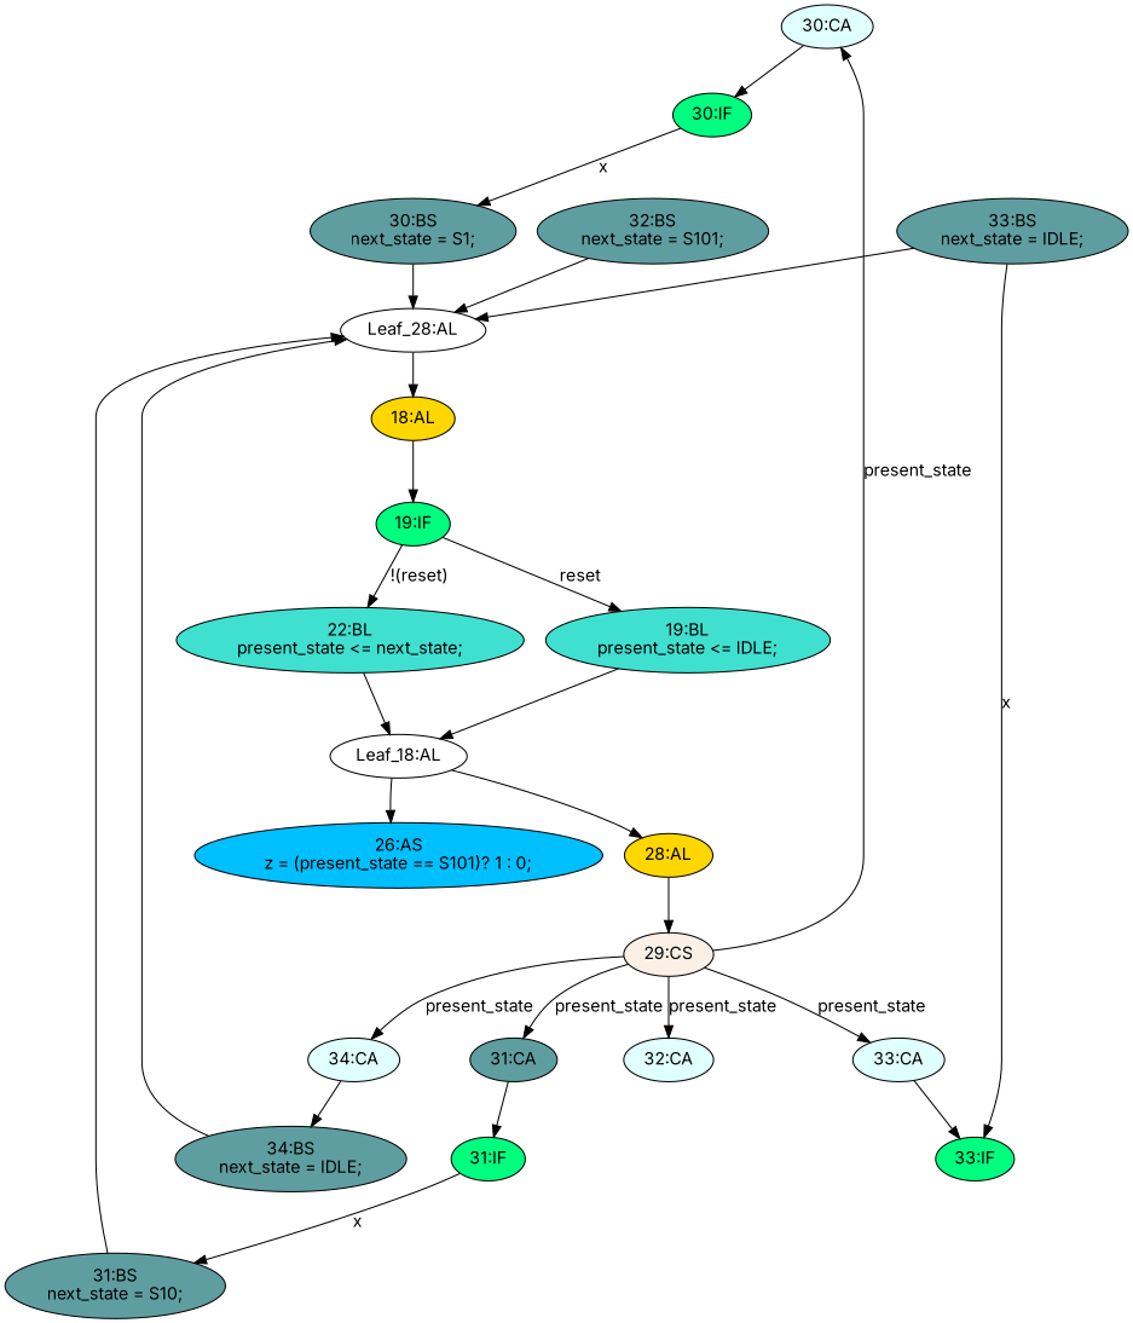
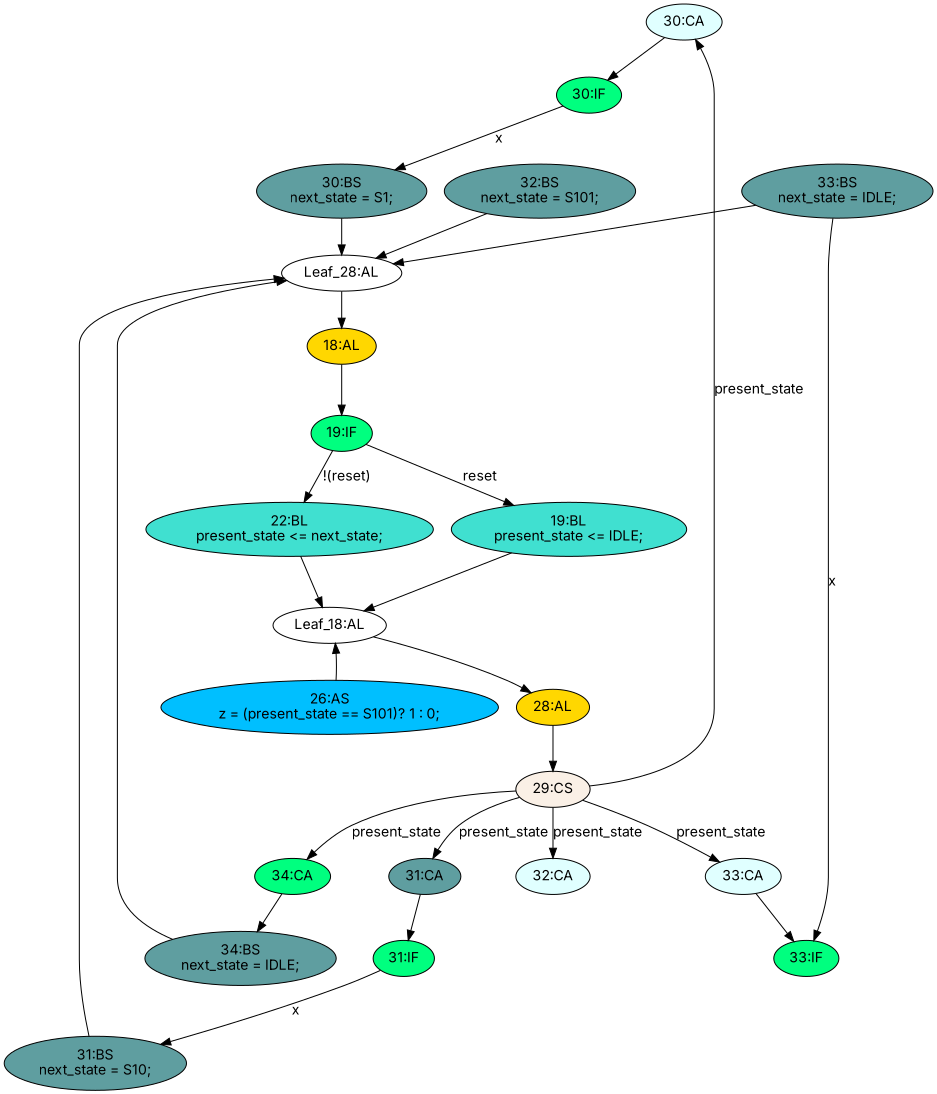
  strict digraph {
    fontname=Inter
    node [fillcolor=cadetblue fontname=Inter statements="[]" style=filled typ=Case]
    edge [cond="[]" fontname=Inter lineno=None]
    n1 [ast="<pyverilog.vparser.ast.Case object at 0x7f7ef89a6090>" fillcolor=lightcyan label="30:CA"]
    n2 [ast="<pyverilog.vparser.ast.IfStatement object at 0x7f7ef8c607d0>" fillcolor=springgreen label="30:IF" typ=IfStatement]
    n3 [ast="<pyverilog.vparser.ast.BlockingSubstitution object at 0x7f7ef8c60650>" label="30:BS\nnext_state = S1;" statements="[<pyverilog.vparser.ast.BlockingSubstitution object at 0x7f7ef8c60650>]" typ=BlockingSubstitution]
    n4 [def_var="['next_state']" label="Leaf_28:AL" fillcolor="" statements="" style="" typ=""]
    n5 [def_var="['present_state']" label="Leaf_18:AL" fillcolor="" statements="" style="" typ=""]
    n6 [ast="<pyverilog.vparser.ast.Always object at 0x7f7ef89a6290>" clk_sens=False fillcolor=gold label="28:AL" sens="['present_state', 'x']" typ=Always use_var="['x', 'present_state']"]
    n7 [ast="<pyverilog.vparser.ast.Assign object at 0x7f7ef89a6750>" def_var="['z']" fillcolor=deepskyblue label="26:AS\nz = (present_state == S101)? 1 : 0;" typ=Assign use_var="['present_state']"]
    n8 [ast="<pyverilog.vparser.ast.CaseStatement object at 0x7f7ef8858f10>" fillcolor=linen label="29:CS" typ=CaseStatement]
    n9 [ast="<pyverilog.vparser.ast.Case object at 0x7f7ef8c60d10>" label="31:CA"]
    n10 [ast="<pyverilog.vparser.ast.Case object at 0x7f7ef8858cd0>" fillcolor=lightcyan label="32:CA"]
-   n11 [ast="<pyverilog.vparser.ast.Case object at 0x7f7ef8858290>" fillcolor=lightcyan label="34:CA"]
+   n11 [ast="<pyverilog.vparser.ast.Case object at 0x7f7ef8858290>" fillcolor=springgreen label="34:CA"]
    n12 [ast="<pyverilog.vparser.ast.Case object at 0x7f7ef8858610>" fillcolor=lightcyan label="33:CA"]
    n13 [ast="<pyverilog.vparser.ast.Block object at 0x7f7ef89b1550>" fillcolor=turquoise label="22:BL\npresent_state <= next_state;" statements="[<pyverilog.vparser.ast.NonblockingSubstitution object at 0x7f7ef89b1250>]" typ=Block]
    n14 [ast="<pyverilog.vparser.ast.BlockingSubstitution object at 0x7f7ef8858810>" label="32:BS\nnext_state = S101;" statements="[<pyverilog.vparser.ast.BlockingSubstitution object at 0x7f7ef8858810>]" typ=BlockingSubstitution]
    n15 [ast="<pyverilog.vparser.ast.Always object at 0x7f7ef89a3e10>" clk_sens=True fillcolor=gold label="18:AL" sens="['clk']" typ=Always use_var="['reset', 'next_state']"]
    n16 [ast="<pyverilog.vparser.ast.IfStatement object at 0x7f7ef894e4d0>" fillcolor=springgreen label="19:IF" typ=IfStatement]
    n17 [ast="<pyverilog.vparser.ast.BlockingSubstitution object at 0x7f7ef88583d0>" label="31:BS\nnext_state = S10;" statements="[<pyverilog.vparser.ast.BlockingSubstitution object at 0x7f7ef88583d0>]" typ=BlockingSubstitution]
    n18 [ast="<pyverilog.vparser.ast.Block object at 0x7f7ef89a3ed0>" fillcolor=turquoise label="19:BL\npresent_state <= IDLE;" statements="[<pyverilog.vparser.ast.NonblockingSubstitution object at 0x7f7ef894ecd0>]" typ=Block]
    n19 [ast="<pyverilog.vparser.ast.BlockingSubstitution object at 0x7f7ef8858390>" label="34:BS\nnext_state = IDLE;" statements="[<pyverilog.vparser.ast.BlockingSubstitution object at 0x7f7ef8858390>]" typ=BlockingSubstitution]
    n20 [ast="<pyverilog.vparser.ast.BlockingSubstitution object at 0x7f7ef8858950>" label="33:BS\nnext_state = IDLE;" statements="[<pyverilog.vparser.ast.BlockingSubstitution object at 0x7f7ef8858950>]" typ=BlockingSubstitution]
    n21 [ast="<pyverilog.vparser.ast.IfStatement object at 0x7f7ef8858890>" fillcolor=springgreen label="33:IF" typ=IfStatement]
    n22 [ast="<pyverilog.vparser.ast.IfStatement object at 0x7f7ef89c6550>" fillcolor=springgreen label="31:IF" typ=IfStatement]
    n1 -> n2
    n2 -> n3 [cond="['x']" label=x lineno=30]
    n3 -> n4
    n4 -> n15 [cond="" lineno=""]
    n5 -> n6 [cond="" lineno=""]
-   n5 -> n7 [cond="" lineno=""]
+   n7 -> n5 [cond="" lineno=""]
    n6 -> n8
    n8 -> n1 [cond="['present_state']" label=present_state lineno=29]
    n8 -> n9 [cond="['present_state']" label=present_state lineno=29]
    n8 -> n10 [cond="['present_state']" label=present_state lineno=29]
    n8 -> n11 [cond="['present_state']" label=present_state lineno=29]
    n8 -> n12 [cond="['present_state']" label=present_state lineno=29]
    n9 -> n22
    n11 -> n19
    n12 -> n21
    n13 -> n5
    n14 -> n4
    n15 -> n16
    n16 -> n13 [cond="['reset']" label="!(reset)" lineno=19]
    n16 -> n18 [cond="['reset']" label=reset lineno=19]
    n17 -> n4
    n18 -> n5
    n19 -> n4
    n20 -> n4
    n20 -> n21 [cond="['x']" label=x lineno=33]
    n22 -> n17 [cond="['x']" label=x lineno=31]
  }
